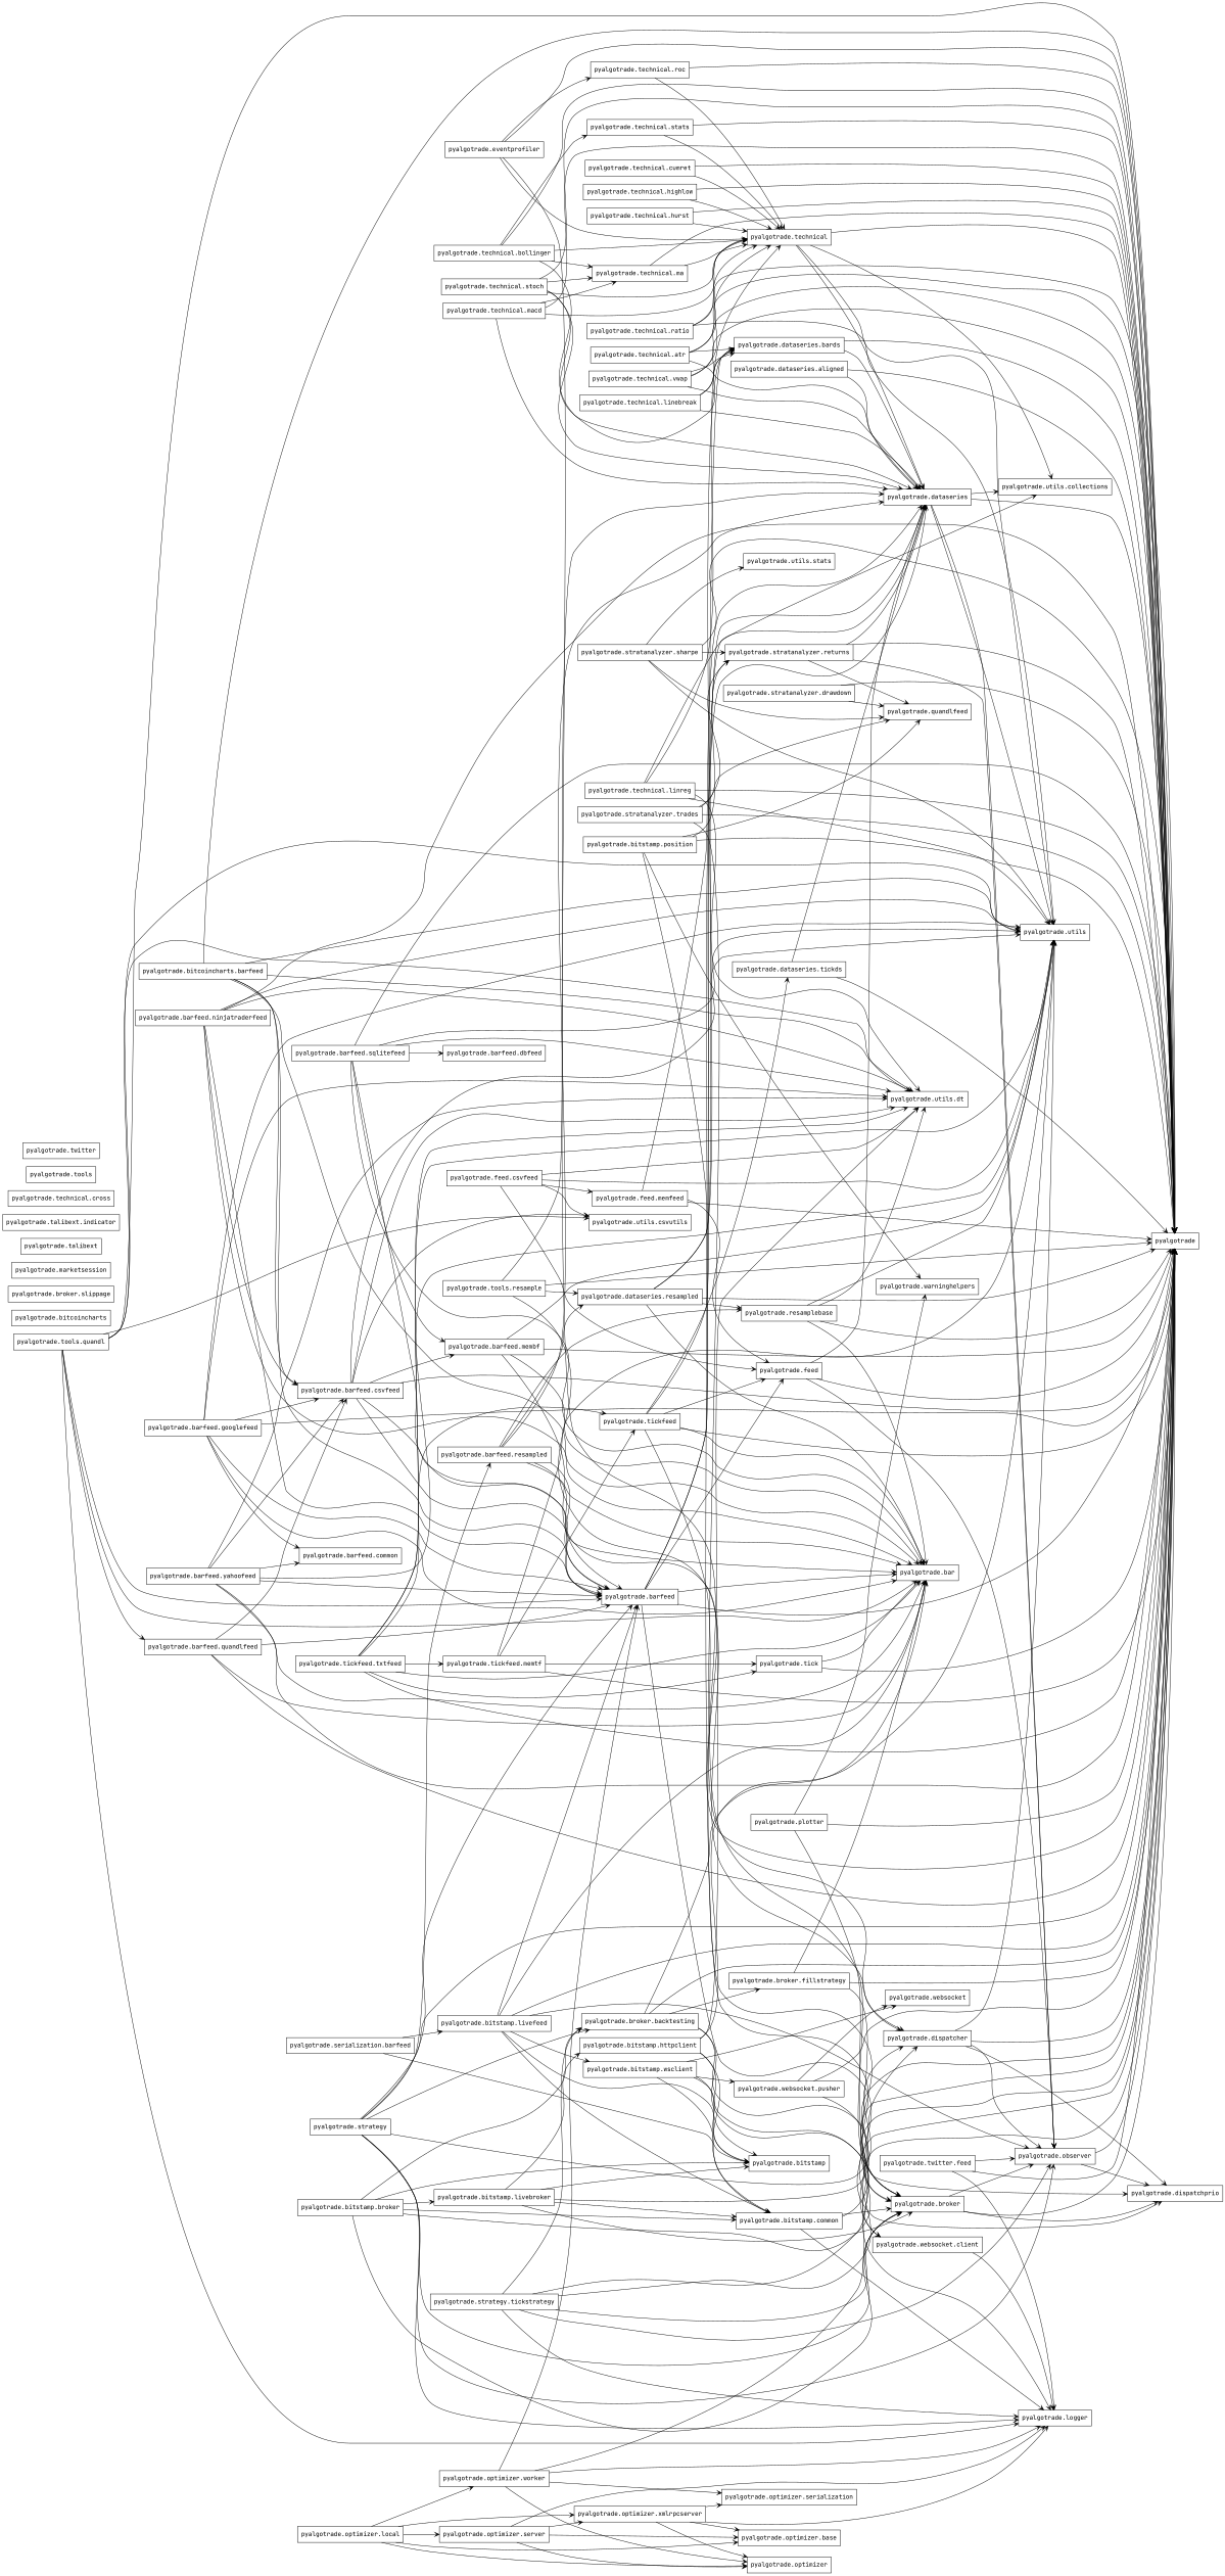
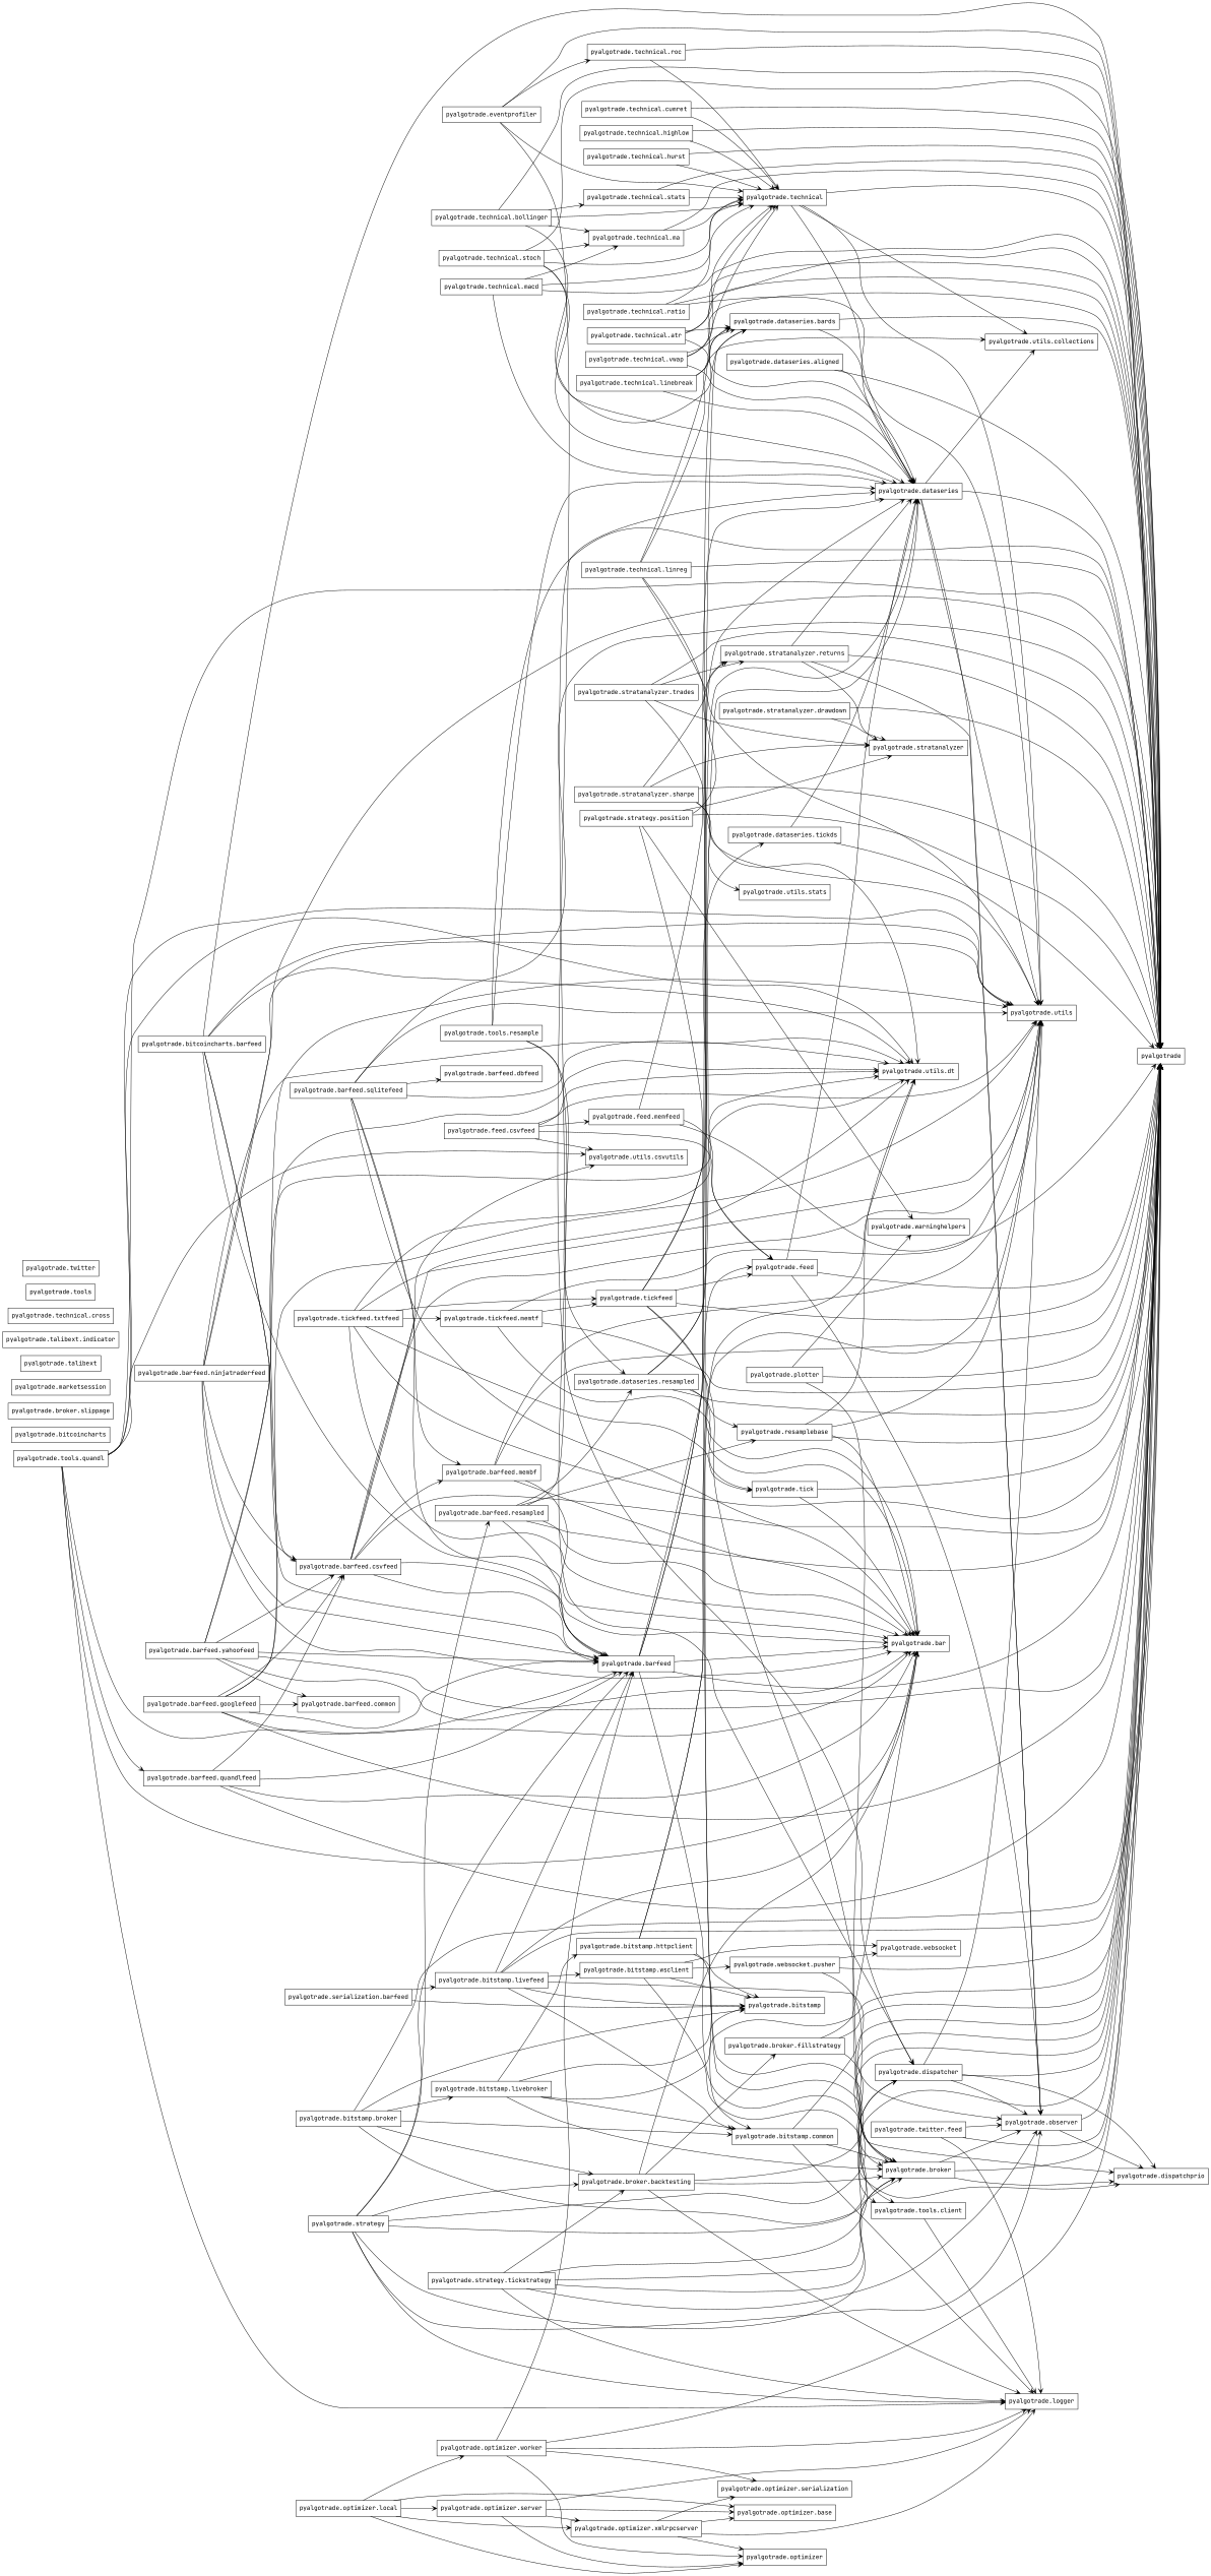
  digraph {
    fontname="JetBrains Mono"
    rankdir=LR
    node [fontname="JetBrains Mono" shape=box]
    edge [arrowhead=open arrowtail=none fontname="JetBrains Mono"]
    n1 [label=pyalgotrade]
    n2 [label="pyalgotrade.bar"]
    n3 [label="pyalgotrade.barfeed"]
    n4 [label="pyalgotrade.dataseries"]
    n5 [label="pyalgotrade.dataseries.bards"]
    n6 [label="pyalgotrade.dispatchprio"]
    n7 [label="pyalgotrade.feed"]
    n8 [label="pyalgotrade.utils"]
    n9 [label="pyalgotrade.observer"]
    n10 [label="pyalgotrade.utils.collections"]
    n11 [label="pyalgotrade.barfeed.common"]
    n12 [label="pyalgotrade.barfeed.csvfeed"]
    n13 [label="pyalgotrade.barfeed.membf"]
    n14 [label="pyalgotrade.utils.csvutils"]
    n15 [label="pyalgotrade.utils.dt"]
    n16 [label="pyalgotrade.barfeed.dbfeed"]
    n17 [label="pyalgotrade.barfeed.googlefeed"]
    n18 [label="pyalgotrade.barfeed.ninjatraderfeed"]
    n19 [label="pyalgotrade.barfeed.quandlfeed"]
    n20 [label="pyalgotrade.barfeed.resampled"]
    n21 [label="pyalgotrade.dataseries.resampled"]
    n22 [label="pyalgotrade.resamplebase"]
    n23 [label="pyalgotrade.barfeed.sqlitefeed"]
    n24 [label="pyalgotrade.barfeed.yahoofeed"]
    n25 [label="pyalgotrade.bitcoincharts"]
    n26 [label="pyalgotrade.bitcoincharts.barfeed"]
    n27 [label="pyalgotrade.bitstamp"]
    n28 [label="pyalgotrade.serialization.barfeed"]
    n29 [label="pyalgotrade.bitstamp.livefeed"]
    n30 [label="pyalgotrade.bitstamp.common"]
    n31 [label="pyalgotrade.bitstamp.wsclient"]
    n32 [label="pyalgotrade.bitstamp.broker"]
    n33 [label="pyalgotrade.bitstamp.livebroker"]
    n34 [label="pyalgotrade.broker"]
    n35 [label="pyalgotrade.broker.backtesting"]
    n36 [label="pyalgotrade.logger"]
    n37 [label="pyalgotrade.bitstamp.httpclient"]
    n38 [label="pyalgotrade.broker.fillstrategy"]
    n39 [label="pyalgotrade.websocket"]
-   n40 [label="pyalgotrade.websocket.client"]
+   n40 [label="pyalgotrade.tools.client"]
    n41 [label="pyalgotrade.websocket.pusher"]
    n42 [label="pyalgotrade.broker.slippage"]
    n43 [label="pyalgotrade.dataseries.aligned"]
    n44 [label="pyalgotrade.dataseries.tickds"]
    n45 [label="pyalgotrade.dispatcher"]
    n46 [label="pyalgotrade.eventprofiler"]
    n47 [label="pyalgotrade.technical"]
    n48 [label="pyalgotrade.technical.roc"]
    n49 [label="pyalgotrade.feed.csvfeed"]
    n50 [label="pyalgotrade.feed.memfeed"]
    n51 [label="pyalgotrade.marketsession"]
    n52 [label="pyalgotrade.optimizer"]
    n53 [label="pyalgotrade.optimizer.base"]
    n54 [label="pyalgotrade.optimizer.local"]
    n55 [label="pyalgotrade.optimizer.server"]
    n56 [label="pyalgotrade.optimizer.worker"]
    n57 [label="pyalgotrade.optimizer.xmlrpcserver"]
    n58 [label="pyalgotrade.optimizer.serialization"]
    n59 [label="pyalgotrade.plotter"]
    n60 [label="pyalgotrade.warninghelpers"]
-   n61 [label="pyalgotrade.quandlfeed"]
+   n61 [label="pyalgotrade.stratanalyzer"]
    n62 [label="pyalgotrade.stratanalyzer.drawdown"]
    n63 [label="pyalgotrade.stratanalyzer.returns"]
    n64 [label="pyalgotrade.stratanalyzer.sharpe"]
    n65 [label="pyalgotrade.utils.stats"]
    n66 [label="pyalgotrade.stratanalyzer.trades"]
    n67 [label="pyalgotrade.strategy"]
-   n68 [label="pyalgotrade.bitstamp.position"]
+   n68 [label="pyalgotrade.strategy.position"]
    n69 [label="pyalgotrade.strategy.tickstrategy"]
    n70 [label="pyalgotrade.talibext"]
    n71 [label="pyalgotrade.talibext.indicator"]
    n72 [label="pyalgotrade.technical.atr"]
    n73 [label="pyalgotrade.technical.bollinger"]
    n74 [label="pyalgotrade.technical.ma"]
    n75 [label="pyalgotrade.technical.stats"]
    n76 [label="pyalgotrade.technical.cross"]
    n77 [label="pyalgotrade.technical.cumret"]
    n78 [label="pyalgotrade.technical.highlow"]
    n79 [label="pyalgotrade.technical.hurst"]
    n80 [label="pyalgotrade.technical.linebreak"]
    n81 [label="pyalgotrade.technical.linreg"]
    n82 [label="pyalgotrade.technical.macd"]
    n83 [label="pyalgotrade.technical.ratio"]
    n84 [label="pyalgotrade.technical.stoch"]
    n85 [label="pyalgotrade.technical.vwap"]
    n86 [label="pyalgotrade.tick"]
    n87 [label="pyalgotrade.tickfeed"]
    n88 [label="pyalgotrade.tickfeed.memtf"]
    n89 [label="pyalgotrade.tickfeed.txtfeed"]
    n90 [label="pyalgotrade.tools"]
    n91 [label="pyalgotrade.tools.quandl"]
    n92 [label="pyalgotrade.tools.resample"]
    n93 [label="pyalgotrade.twitter"]
    n94 [label="pyalgotrade.twitter.feed"]
    n3 -> n1
    n3 -> n2
    n3 -> n4
    n3 -> n5
    n3 -> n6
    n3 -> n7
    n4 -> n1
    n4 -> n8
    n4 -> n9
    n4 -> n10
    n5 -> n1
    n5 -> n4
    n7 -> n1
    n7 -> n4
    n7 -> n9
    n9 -> n1
    n9 -> n6
    n12 -> n1
    n12 -> n2
    n12 -> n3
    n12 -> n8
    n12 -> n13
    n12 -> n14
    n12 -> n15
    n13 -> n1
    n13 -> n2
    n13 -> n3
    n13 -> n8
    n17 -> n1
    n17 -> n2
    n17 -> n3
    n17 -> n8
    n17 -> n11
    n17 -> n12
    n17 -> n15
    n18 -> n1
    n18 -> n2
    n18 -> n3
    n18 -> n8
    n18 -> n12
    n18 -> n15
    n19 -> n1
    n19 -> n2
    n19 -> n3
    n19 -> n12
    n20 -> n1
    n20 -> n2
    n20 -> n3
    n20 -> n4
    n20 -> n21
    n20 -> n22
    n21 -> n1
    n21 -> n2
    n21 -> n4
    n21 -> n5
    n21 -> n22
    n22 -> n1
    n22 -> n2
    n22 -> n8
    n22 -> n15
    n23 -> n1
    n23 -> n2
    n23 -> n3
    n23 -> n8
    n23 -> n13
    n23 -> n15
    n23 -> n16
    n24 -> n1
    n24 -> n2
    n24 -> n3
    n24 -> n8
    n24 -> n11
    n24 -> n12
    n24 -> n15
    n26 -> n1
    n26 -> n2
    n26 -> n3
    n26 -> n8
    n26 -> n12
    n26 -> n15
    n28 -> n27
    n28 -> n29
    n29 -> n1
    n29 -> n2
    n29 -> n3
    n29 -> n9
    n29 -> n27
    n29 -> n30
    n29 -> n31
    n30 -> n1
    n30 -> n34
    n30 -> n36
    n31 -> n27
-   n31 -> n30
    n31 -> n39
    n31 -> n40
    n31 -> n41
    n32 -> n1
    n32 -> n27
    n32 -> n30
    n32 -> n33
    n32 -> n34
    n32 -> n35
    n33 -> n1
    n33 -> n27
    n33 -> n30
    n33 -> n34
    n33 -> n37
    n34 -> n1
    n34 -> n6
    n34 -> n9
    n35 -> n1
    n35 -> n2
    n35 -> n34
    n35 -> n36
    n35 -> n38
    n37 -> n8
    n37 -> n15
    n37 -> n27
    n37 -> n30
    n38 -> n1
    n38 -> n2
    n38 -> n34
    n40 -> n36
    n41 -> n1
    n41 -> n39
    n41 -> n40
    n43 -> n1
    n43 -> n4
    n44 -> n1
    n44 -> n4
    n45 -> n1
    n45 -> n6
    n45 -> n8
    n45 -> n9
    n46 -> n1
    n46 -> n45
    n46 -> n47
    n46 -> n48
    n47 -> n1
    n47 -> n4
    n47 -> n8
    n47 -> n10
    n48 -> n1
    n48 -> n47
    n49 -> n7
    n49 -> n8
    n49 -> n14
    n49 -> n15
    n49 -> n50
    n50 -> n1
    n50 -> n4
    n50 -> n7
    n54 -> n52
    n54 -> n53
    n54 -> n55
    n54 -> n56
    n54 -> n57
    n55 -> n36
    n55 -> n52
    n55 -> n53
    n55 -> n57
    n56 -> n1
    n56 -> n3
    n56 -> n36
    n56 -> n52
    n56 -> n58
    n57 -> n36
    n57 -> n52
    n57 -> n53
    n57 -> n58
    n59 -> n1
    n59 -> n34
    n59 -> n60
    n62 -> n1
    n62 -> n61
    n63 -> n1
    n63 -> n4
    n63 -> n9
    n63 -> n61
    n64 -> n1
    n64 -> n8
    n64 -> n61
    n64 -> n63
    n64 -> n65
    n66 -> n1
    n66 -> n34
    n66 -> n61
    n66 -> n63
    n67 -> n1
    n67 -> n3
    n67 -> n9
    n67 -> n20
    n67 -> n34
    n67 -> n35
    n67 -> n36
    n67 -> n45
    n68 -> n1
    n68 -> n34
    n68 -> n60
    n68 -> n61
    n68 -> n63
    n69 -> n1
    n69 -> n9
    n69 -> n34
    n69 -> n35
    n69 -> n36
    n69 -> n45
    n72 -> n1
    n72 -> n4
    n72 -> n5
    n72 -> n47
    n73 -> n1
    n73 -> n4
    n73 -> n47
    n73 -> n74
    n73 -> n75
    n74 -> n1
    n74 -> n47
    n75 -> n1
    n75 -> n47
    n77 -> n1
    n77 -> n47
    n78 -> n1
    n78 -> n47
    n79 -> n1
    n79 -> n47
    n80 -> n1
    n80 -> n4
    n80 -> n5
    n81 -> n1
    n81 -> n8
    n81 -> n10
    n81 -> n15
    n81 -> n47
    n82 -> n1
    n82 -> n4
    n82 -> n47
    n82 -> n74
    n83 -> n1
    n83 -> n8
    n83 -> n47
    n84 -> n1
    n84 -> n4
    n84 -> n5
    n84 -> n47
    n84 -> n74
    n85 -> n1
    n85 -> n4
    n85 -> n5
    n85 -> n47
    n86 -> n1
    n86 -> n2
    n87 -> n1
    n87 -> n2
    n87 -> n4
    n87 -> n6
    n87 -> n7
    n87 -> n44
    n88 -> n1
    n88 -> n8
    n88 -> n86
    n88 -> n87
    n89 -> n1
    n89 -> n2
    n89 -> n8
    n89 -> n15
    n89 -> n86
    n89 -> n87
    n89 -> n88
    n91 -> n1
    n91 -> n2
    n91 -> n3
    n91 -> n8
    n91 -> n14
    n91 -> n15
    n91 -> n19
    n91 -> n36
    n92 -> n1
    n92 -> n4
    n92 -> n21
    n92 -> n45
    n94 -> n1
    n94 -> n9
    n94 -> n36
  }
